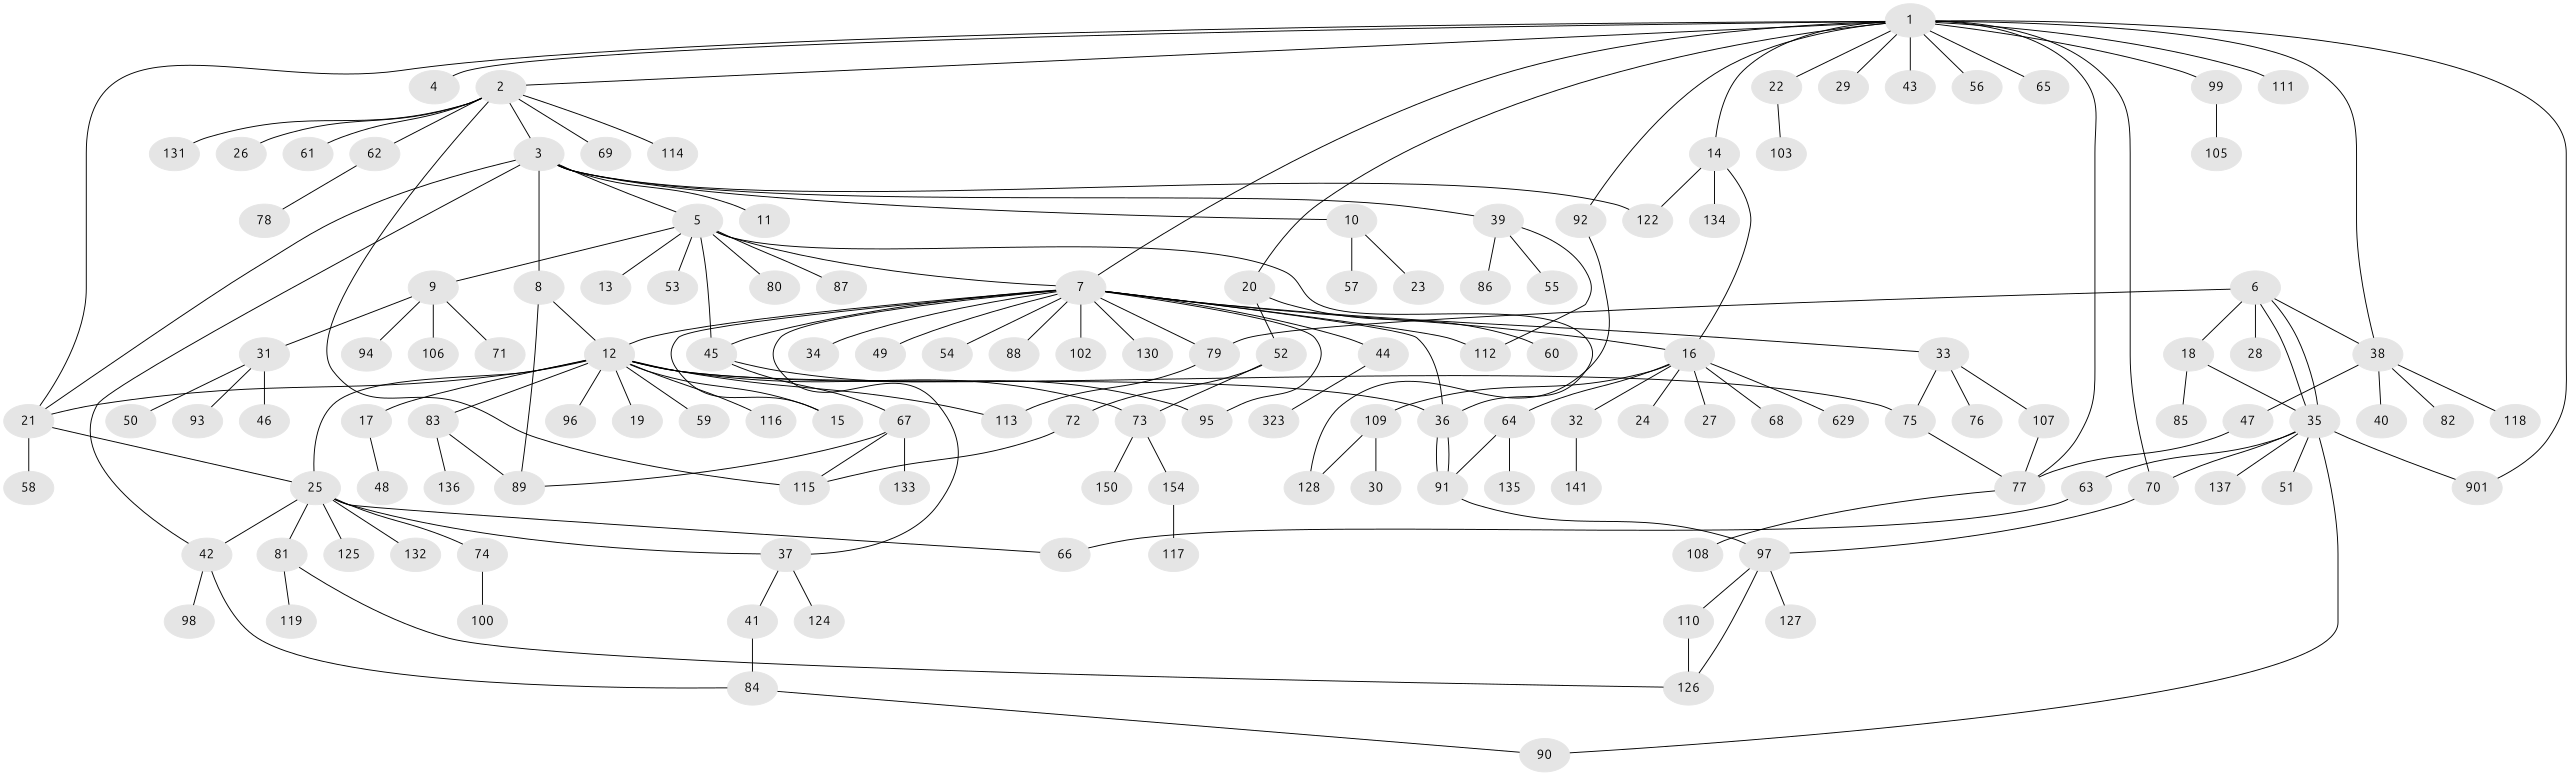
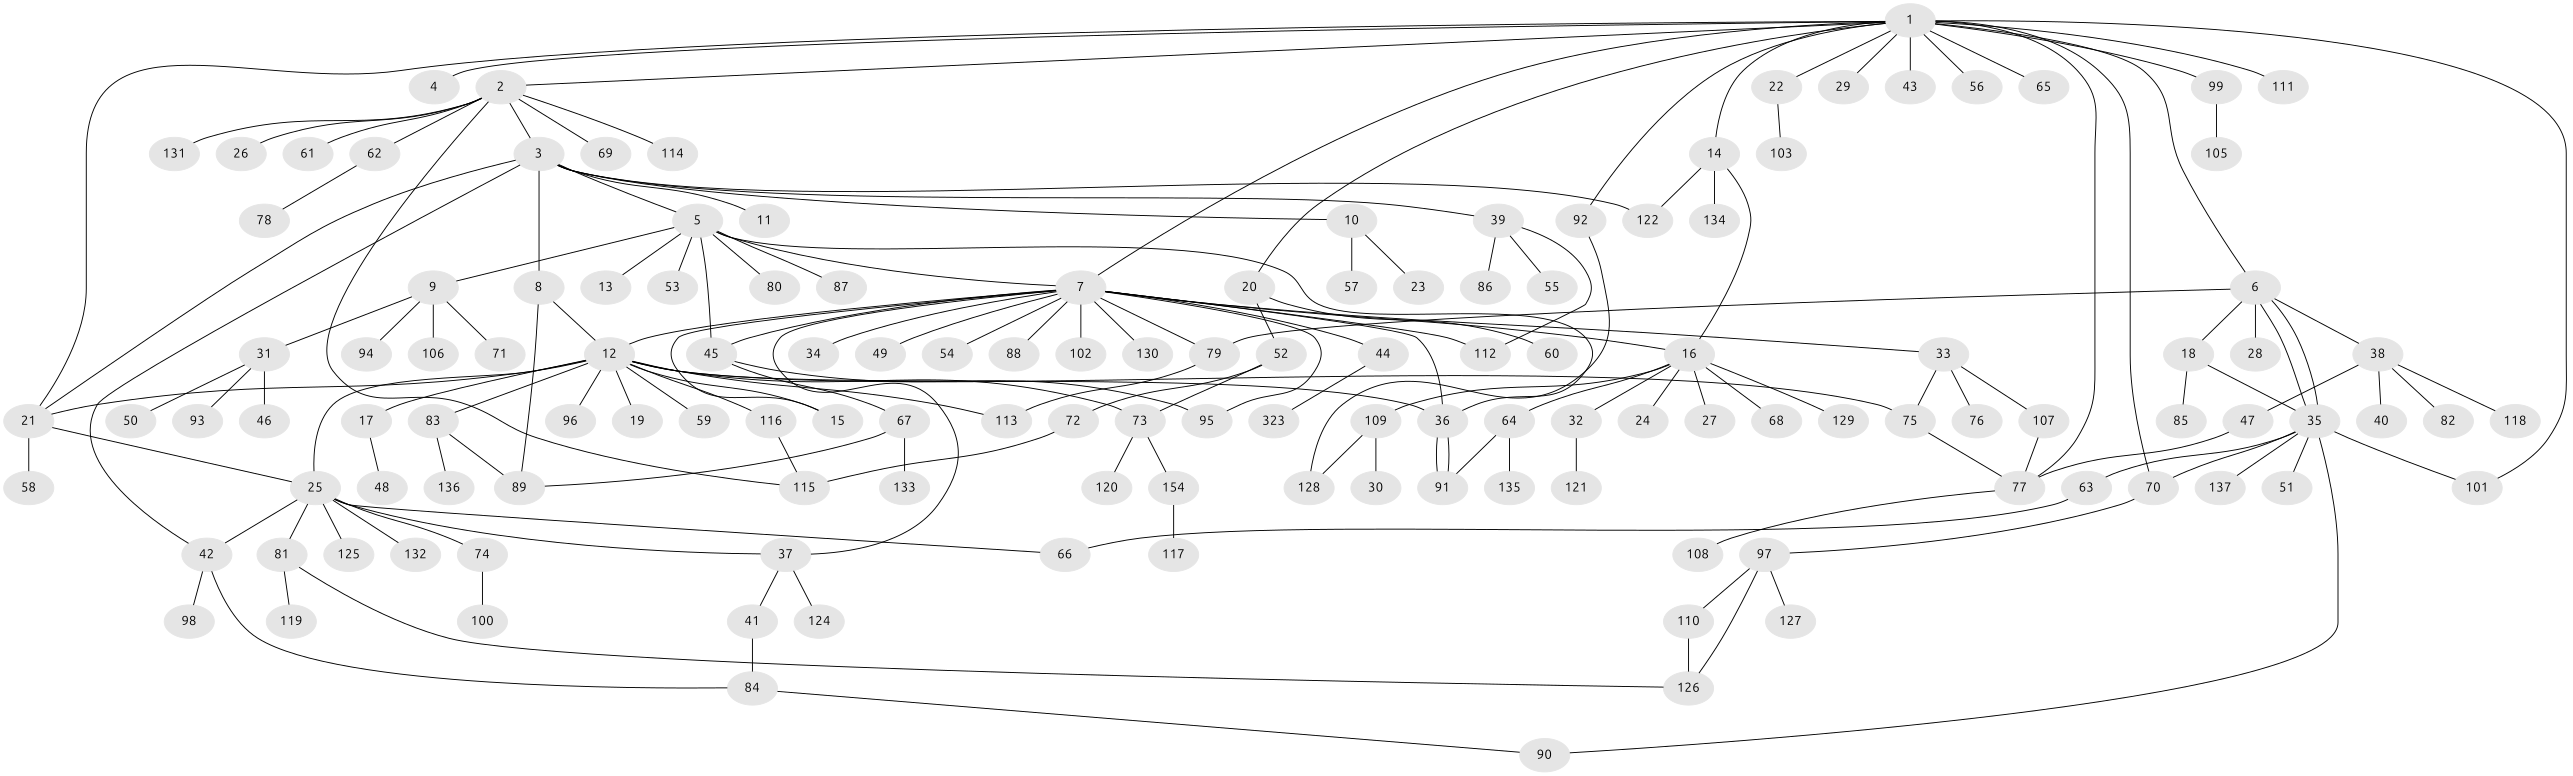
  graph {
    fontname=Ubuntu
    node [color=gray90 fontname=Ubuntu style=filled]
    edge [fontname=Ubuntu]
    1
    2
    4
    6
    7
    14
    20
    21
    22
    29
    43
    56
    65
    70
    77
    92
    99
    111
-   101 [label=901]
+   101
    3
    26
    61
    62
    69
    114
    115
    131
    18
    28
    35
    38
    79
    36
    45
    12
    15
    16
    33
    34
    37
    44
    49
    54
    88
    95
    102
    112
    130
    122
    134
    52
    60
    25
    58
    103
    47
    97
    108
    128
    105
    5
    8
    10
    11
    39
    42
    78
    9
    13
    53
    80
    87
    89
    23
    57
    55
    86
    84
    98
    31
    71
    94
    106
    91
    67
    85
    51
    63
    90
    137
    40
    82
    118
    113
    17
    19
    59
    73
    75
    83
    96
    116
    24
    27
    32
    64
    68
    109
-   129 [label=629]
+   129
    76
    107
    41
    124
    n114 [label=323]
    46
    50
    93
    48
    66
    74
    81
    125
    132
    n124 [label=154]
-   120 [label=150]
+   120
    136
-   121 [label=141]
+   121
    135
    30
    72
    100
    119
    126
    133
    110
    127
    117
    1 -- 2
    1 -- 4
-   1 -- 38
+   1 -- 6
    1 -- 7
    1 -- 14
    1 -- 20
    1 -- 21
    1 -- 22
    1 -- 29
    1 -- 43
    1 -- 56
    1 -- 65
    1 -- 70
    1 -- 77
    1 -- 92
    1 -- 99
    1 -- 111
    1 -- 101
    2 -- 3
    2 -- 26
    2 -- 61
    2 -- 62
    2 -- 69
    2 -- 114
    2 -- 115
    2 -- 131
    6 -- 18
    6 -- 28
    6 -- 35
    6 -- 35
    6 -- 38
    6 -- 79
    7 -- 79
    7 -- 36
    7 -- 45
    7 -- 12
    7 -- 15
    7 -- 16
    7 -- 33
    7 -- 34
    7 -- 37
    7 -- 44
    7 -- 49
    7 -- 54
    7 -- 88
    7 -- 95
    7 -- 102
    7 -- 112
    7 -- 130
    14 -- 16
    14 -- 122
    14 -- 134
    20 -- 52
    20 -- 60
    21 -- 25
    21 -- 58
    22 -- 103
    70 -- 97
    77 -- 108
    92 -- 128
    99 -- 105
    3 -- 21
    3 -- 122
    3 -- 5
    3 -- 8
    3 -- 10
    3 -- 11
    3 -- 39
    3 -- 42
    62 -- 78
    18 -- 35
    18 -- 85
    35 -- 70
    35 -- 101
    35 -- 51
    35 -- 63
    35 -- 90
    35 -- 137
    38 -- 47
    38 -- 40
    38 -- 82
    38 -- 118
    79 -- 113
    36 -- 91
    36 -- 91
    45 -- 95
    45 -- 67
    12 -- 21
    12 -- 36
    12 -- 15
    12 -- 25
    12 -- 113
    12 -- 17
    12 -- 19
    12 -- 59
    12 -- 73
    12 -- 75
    12 -- 83
    12 -- 96
    12 -- 116
    16 -- 24
    16 -- 27
    16 -- 32
    16 -- 64
    16 -- 68
    16 -- 109
    16 -- 129
    33 -- 75
    33 -- 76
    33 -- 107
    37 -- 41
    37 -- 124
    44 -- n114
    52 -- 73
    52 -- 72
    25 -- 37
    25 -- 42
    25 -- 66
    25 -- 74
    25 -- 81
    25 -- 125
    25 -- 132
    47 -- 77
    97 -- 126
    97 -- 110
    97 -- 127
    5 -- 7
    5 -- 36
    5 -- 45
    5 -- 9
    5 -- 13
    5 -- 53
    5 -- 80
    5 -- 87
    8 -- 12
    8 -- 89
    10 -- 23
    10 -- 57
    39 -- 112
    39 -- 55
    39 -- 86
    42 -- 84
    42 -- 98
    9 -- 31
    9 -- 71
    9 -- 94
    9 -- 106
    84 -- 90
    31 -- 46
    31 -- 50
    31 -- 93
-   91 -- 97
-   67 -- 115
+   116 -- 115
    67 -- 89
    67 -- 133
    63 -- 66
    17 -- 48
    73 -- n124
    73 -- 120
    75 -- 77
    83 -- 89
    83 -- 136
    32 -- 121
    64 -- 91
    64 -- 135
    109 -- 128
    109 -- 30
    107 -- 77
    41 -- 84
    74 -- 100
    81 -- 119
    81 -- 126
    n124 -- 117
    72 -- 115
    110 -- 126
  }
